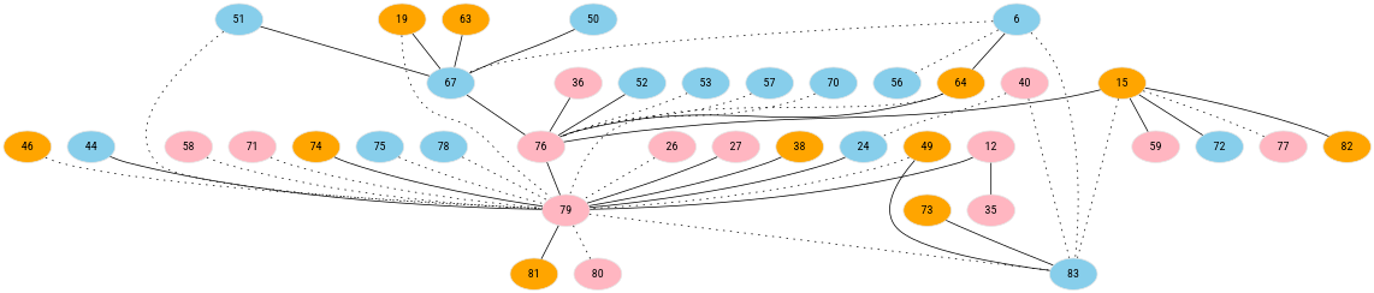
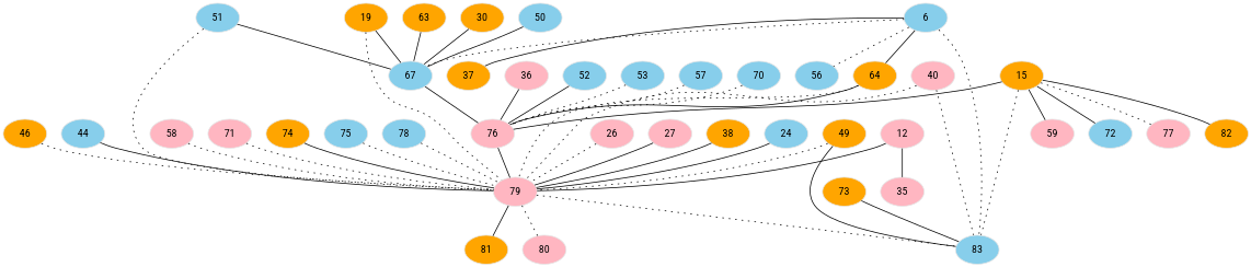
  graph {
    fontname="Roboto Condensed"
    node [color=gray90 fillcolor=skyblue fontname="Roboto Condensed" style=filled]
    edge [fontname="Roboto Condensed" style=solid]
    6 [super="+5"]
+   37 [fillcolor=orange]
    56
    64 [fillcolor=orange super="+4+29+43"]
    67 [super="+34+20+22"]
    83 [super="+68"]
    79 [fillcolor=lightpink super="+62+23"]
    76 [fillcolor=lightpink super="+61+69+2+16"]
    12 [fillcolor=lightpink super="+9"]
    35 [fillcolor=lightpink]
    80 [fillcolor=lightpink]
    81 [fillcolor=orange]
    15 [fillcolor=orange super="+14"]
    59 [fillcolor=lightpink super="+46"]
    72 [super="+31"]
    77 [fillcolor=lightpink]
    82 [fillcolor=orange]
    19 [fillcolor=orange super="+17"]
    24
    26 [fillcolor=lightpink]
    27 [fillcolor=lightpink]
+   30 [fillcolor=orange]
    36 [fillcolor=lightpink]
    38 [fillcolor=orange]
    40 [fillcolor=lightpink super="+21"]
    n26 [fillcolor=orange label=46]
    44
    49 [fillcolor=orange super="+42"]
    50
    51 [super="+39"]
    52
    53
    57
    58 [fillcolor=lightpink]
    63 [fillcolor=orange]
    70
    71 [fillcolor=lightpink]
    73 [fillcolor=orange]
    74 [fillcolor=orange]
    75
    78 [super="+66"]
+   6 -- 37
    6 -- 56 [style=dotted]
    6 -- 64
    6 -- 67 [style=dotted]
    6 -- 83 [style=dotted weight=4]
    64 -- 79 [style=dotted weight=2]
    64 -- 76 [weight=2]
    67 -- 76 [weight=2]
    79 -- 83 [style=dotted]
    79 -- 80 [style=dotted]
    79 -- 81
    76 -- 79 [weight=3]
    12 -- 79 [weight=4]
    12 -- 35
    15 -- 83 [style=dotted]
    15 -- 76 [weight=5]
    15 -- 59
    15 -- 72
    15 -- 77 [style=dotted]
    15 -- 82
    19 -- 67 [weight=4]
    19 -- 79 [style=dotted weight=3]
    24 -- 79
    26 -- 79 [style=dotted]
    27 -- 79
+   30 -- 67
    36 -- 76
    38 -- 79
    40 -- 83 [style=dotted]
-   40 -- 24 [style=dotted weight=2]
+   40 -- 79 [style=dotted weight=2]
    n26 -- 79 [style=dotted]
    44 -- 79
    49 -- 83
    49 -- 79 [style=dotted weight=2]
    50 -- 67
    51 -- 67
    51 -- 79 [style=dotted]
    52 -- 76
    53 -- 76 [style=dotted]
    57 -- 76 [style=dotted]
    58 -- 79 [style=dotted]
    63 -- 67
    70 -- 76 [style=dotted]
    71 -- 79 [style=dotted]
    73 -- 83
    74 -- 79 [weight=2]
    75 -- 79 [style=dotted]
    78 -- 79 [style=dotted]
  }
